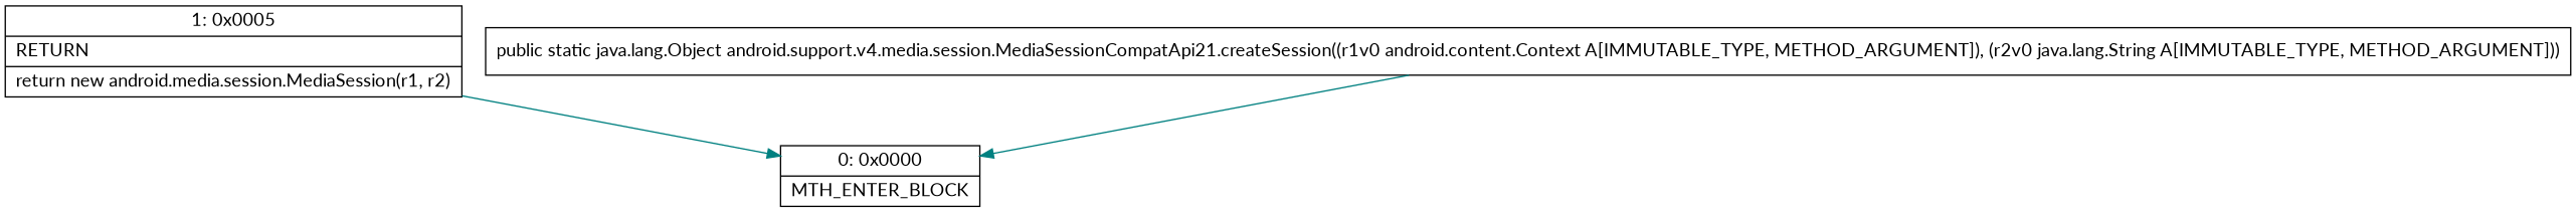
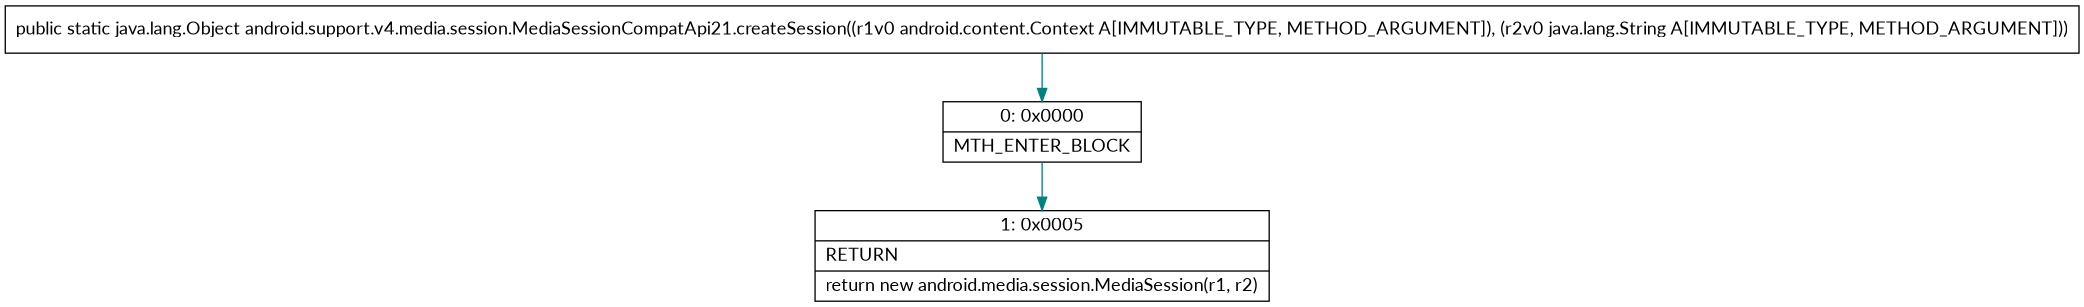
  digraph {
    fontname=Lato
    node [shape=record fontname=Lato]
    edge [color=teal fontname=Lato]
    n1 [label="{0\:\ 0x0000|MTH_ENTER_BLOCK\l}"]
    n2 [label="{1\:\ 0x0005|RETURN\l|return new android.media.session.MediaSession(r1, r2)\l}"]
    n3 [label="{public static java.lang.Object android.support.v4.media.session.MediaSessionCompatApi21.createSession((r1v0 android.content.Context A[IMMUTABLE_TYPE, METHOD_ARGUMENT]), (r2v0 java.lang.String A[IMMUTABLE_TYPE, METHOD_ARGUMENT])) }"]
-   n2 -> n1
+   n1 -> n2
    n3 -> n1
  }
